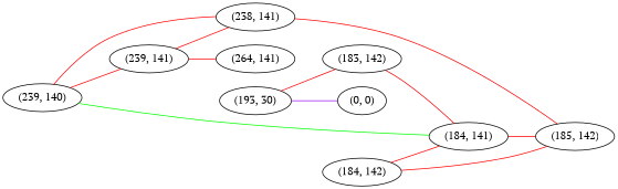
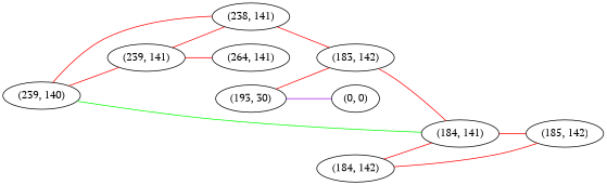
  graph {
    fontname="PT Serif"
    rankdir=LR
    node [fontname="PT Serif"]
    edge [color=red fontname="PT Serif" weight=1]
    "(239, 140)"
    "(239, 141)"
    "(238, 141)"
    "(184, 141)"
    "(264, 141)"
    "(185, 142)"
    n7 [label="(193, 30)"]
    "(183, 142)"
    "(0, 0)"
    "(184, 142)"
    "(239, 140)" -- "(239, 141)"
    "(239, 140)" -- "(238, 141)"
    "(239, 140)" -- "(184, 141)" [color=green weight=2]
    "(239, 141)" -- "(238, 141)"
    "(239, 141)" -- "(264, 141)"
-   "(238, 141)" -- "(185, 142)"
+   "(238, 141)" -- "(183, 142)"
    "(184, 141)" -- "(185, 142)"
    n7 -- "(183, 142)"
    n7 -- "(0, 0)" [color=purple weight=4]
    "(183, 142)" -- "(184, 141)"
    "(184, 142)" -- "(184, 141)"
    "(184, 142)" -- "(185, 142)"
  }
